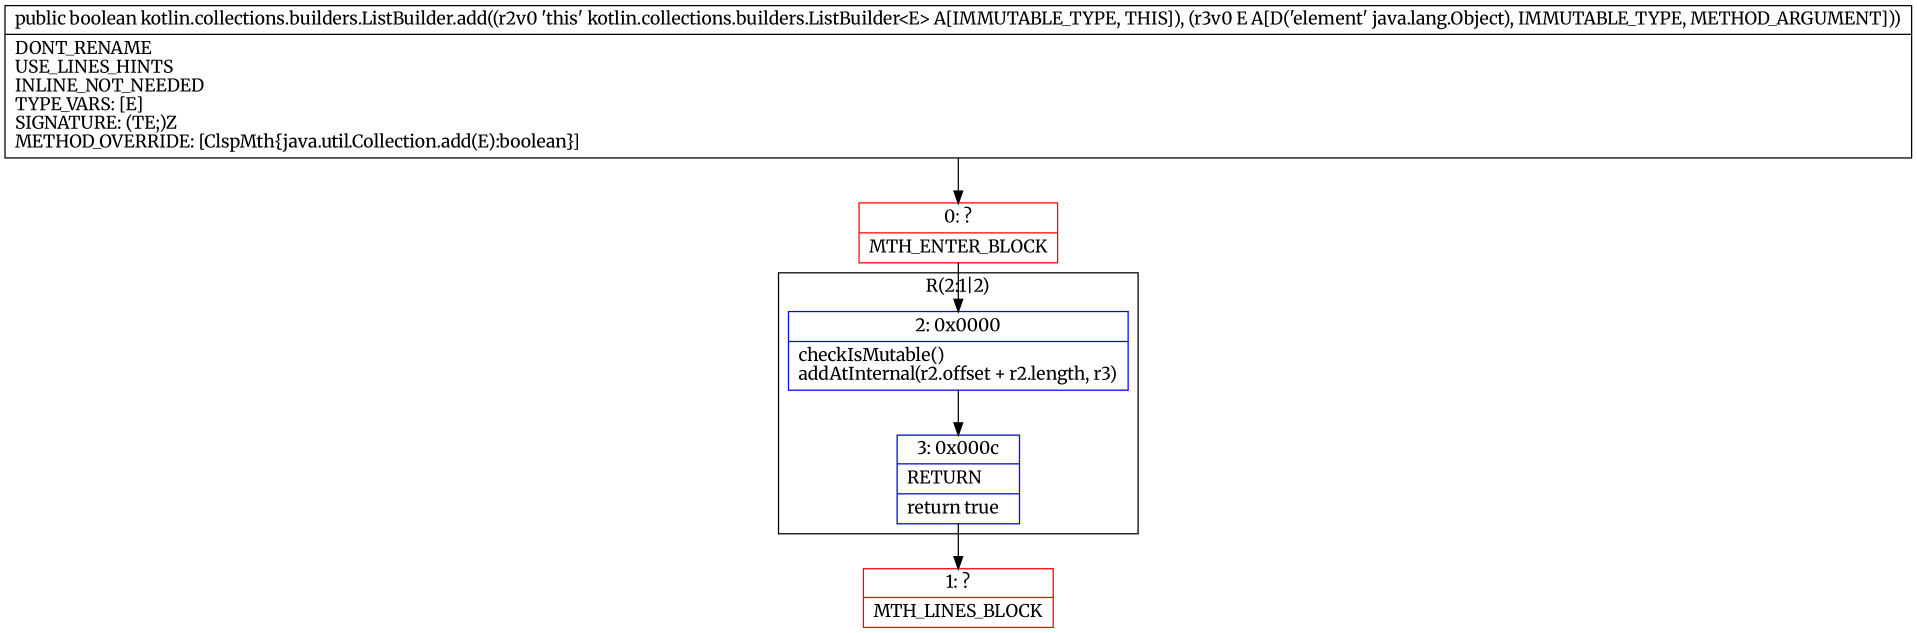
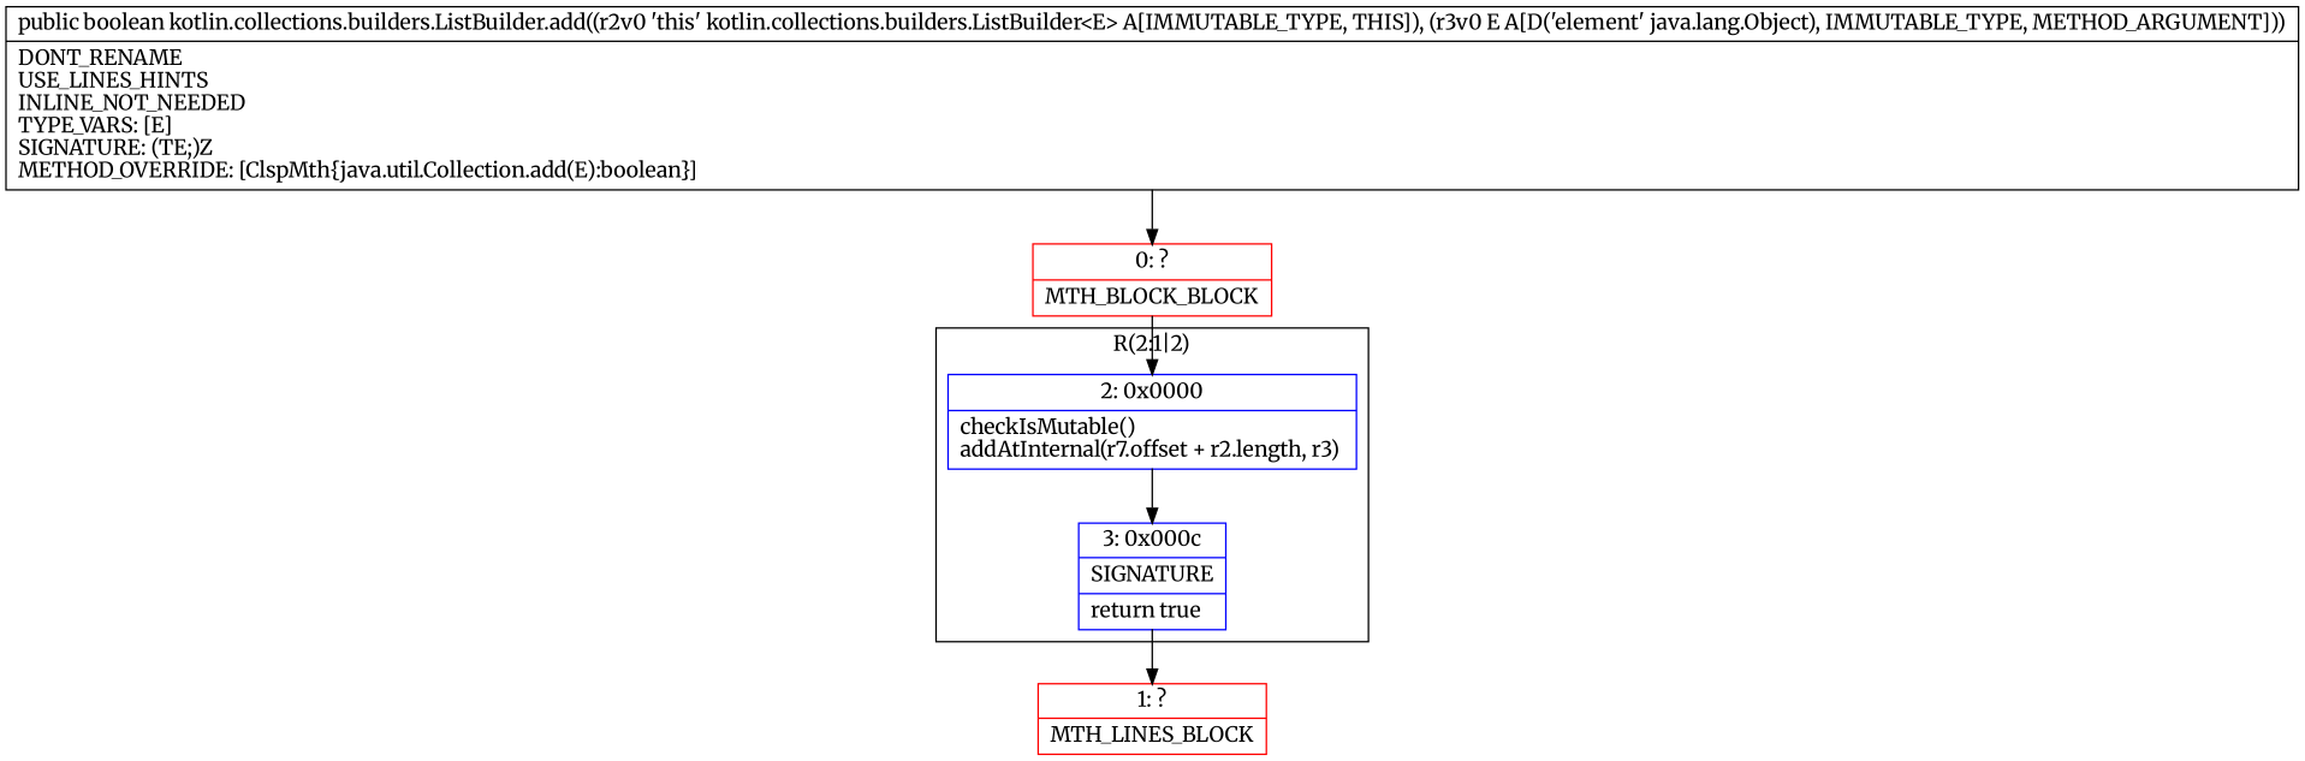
  digraph {
    fontname=Merriweather
    node [color=blue fontname=Merriweather shape=record]
    edge [fontname=Merriweather]
-   n1 [label="{2\:\ 0x0000|checkIsMutable()\laddAtInternal(r2.offset + r2.length, r3)\l}"]
-   n2 [label="{3\:\ 0x000c|RETURN\l|return true\l}"]
+   n1 [label="{2\:\ 0x0000|checkIsMutable()\laddAtInternal(r7.offset + r2.length, r3)\l}"]
+   n2 [label="{3\:\ 0x000c|SIGNATURE\l|return true\l}"]
    n3 [color=red label="{1\:\ ?|MTH_LINES_BLOCK\l}"]
-   n4 [color=red label="{0\:\ ?|MTH_ENTER_BLOCK\l}"]
+   n4 [color=red label="{0\:\ ?|MTH_BLOCK_BLOCK\l}"]
    n5 [label="{public boolean kotlin.collections.builders.ListBuilder.add((r2v0 'this' kotlin.collections.builders.ListBuilder\<E\> A[IMMUTABLE_TYPE, THIS]), (r3v0 E A[D('element' java.lang.Object), IMMUTABLE_TYPE, METHOD_ARGUMENT]))  | DONT_RENAME\lUSE_LINES_HINTS\lINLINE_NOT_NEEDED\lTYPE_VARS: [E]\lSIGNATURE: (TE;)Z\lMETHOD_OVERRIDE: [ClspMth\{java.util.Collection.add(E):boolean\}]\l}" color=""]
    subgraph cluster_1 {
      label="R(2:1|2)"
      n1
      n2
    }
    n1 -> n2
    n2 -> n3
    n4 -> n1
    n5 -> n4
  }
